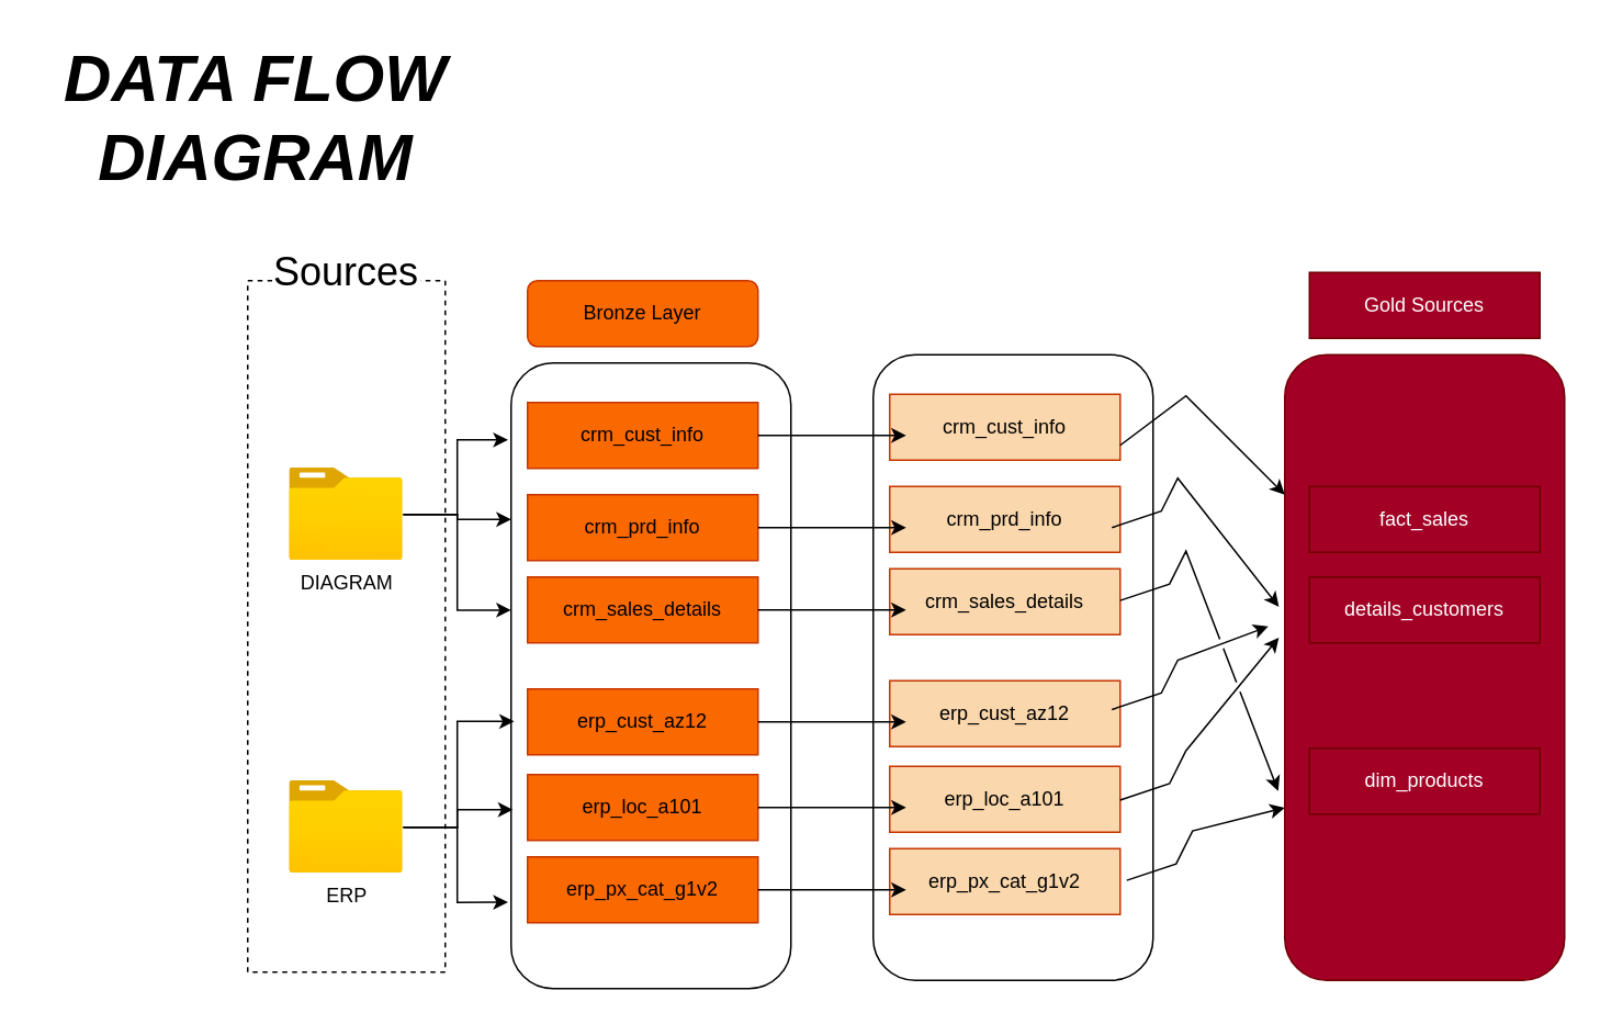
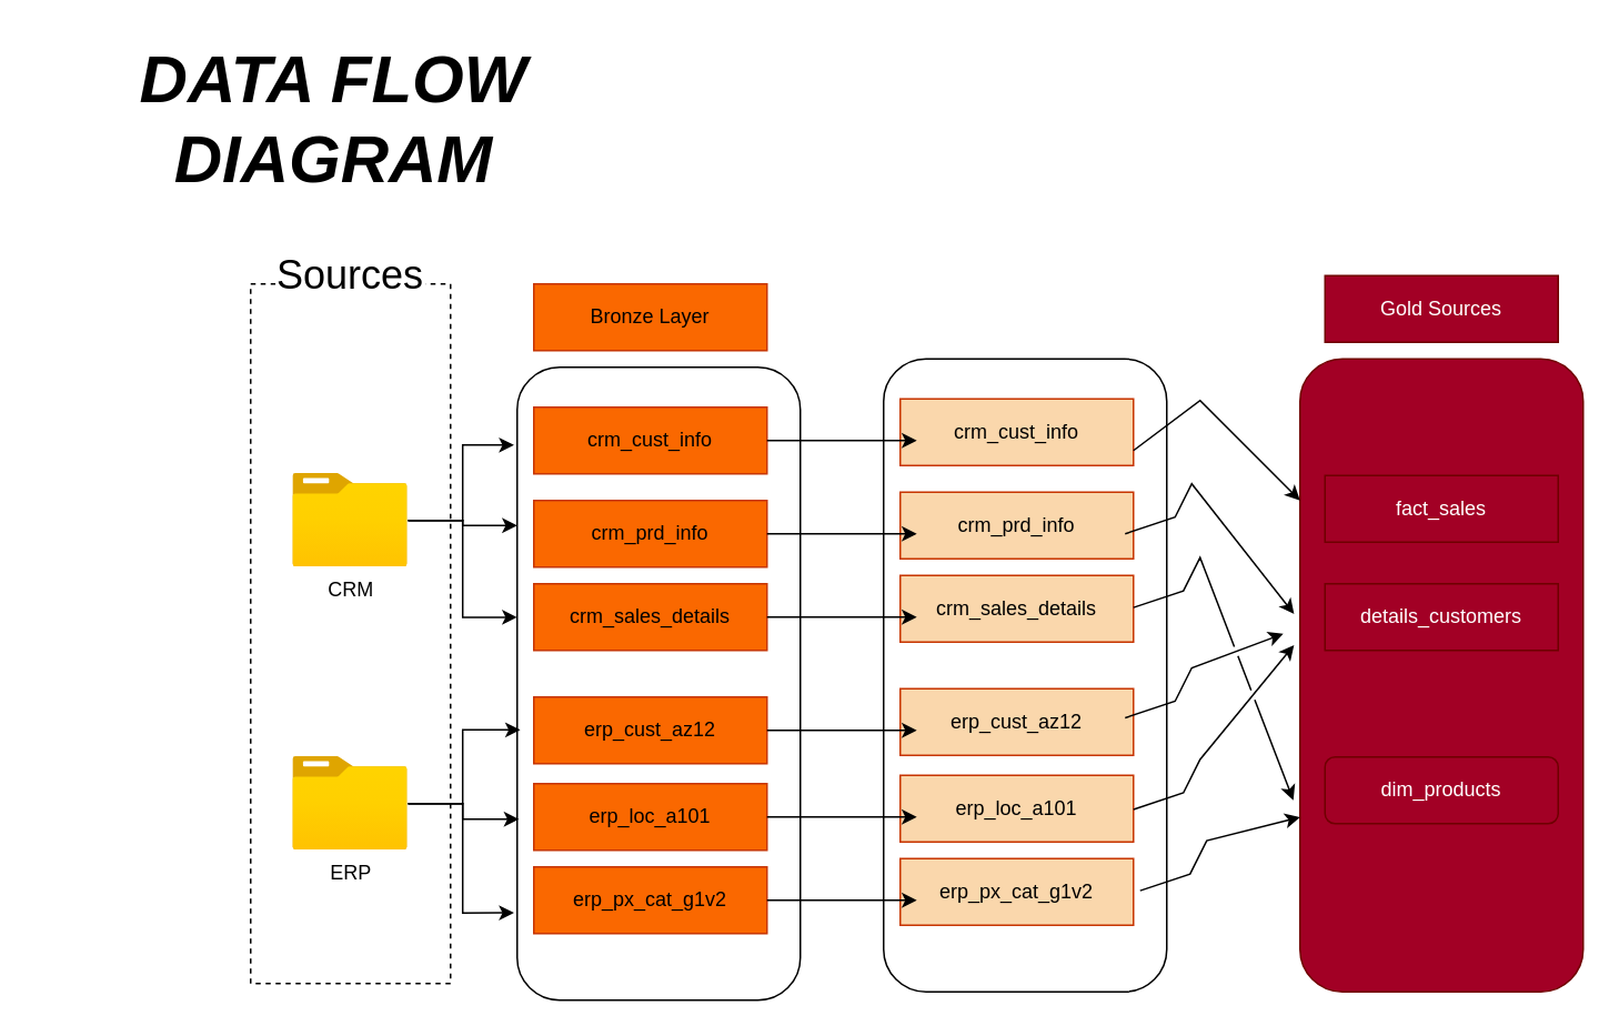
  <mxCell id="0" />
  <mxCell id="1" parent="0" />
  <mxCell id="2" value="" style="rounded=0;whiteSpace=wrap;html=1;dashed=1;" parent="1" vertex="1"><mxGeometry x="150" y="170" width="120" height="420" as="geometry" /></mxCell>
  <mxCell id="3" value="&lt;font style=&quot;font-size: 24px;&quot;&gt;Sources&lt;/font&gt;" style="rounded=1;whiteSpace=wrap;html=1;dashed=1;strokeColor=none;" parent="1" vertex="1"><mxGeometry x="165" y="140" width="90" height="50" as="geometry" /></mxCell>
  <mxCell id="4" style="edgeStyle=orthogonalEdgeStyle;rounded=0;orthogonalLoop=1;jettySize=auto;html=1;entryX=0;entryY=0.25;entryDx=0;entryDy=0;" parent="1" source="5" target="7" edge="1"><mxGeometry relative="1" as="geometry" /></mxCell>
- <mxCell id="5" value="DIAGRAM" style="image;aspect=fixed;html=1;points=[];align=center;fontSize=12;image=img/lib/azure2/general/Folder_Blank.svg;" parent="1" vertex="1"><mxGeometry x="175.5" y="284" width="69" height="56.0" as="geometry" /></mxCell>
- <mxCell id="6" value="ERP" style="image;aspect=fixed;html=1;points=[];align=center;fontSize=12;image=img/lib/azure2/general/Folder_Blank.svg;" parent="1" vertex="1"><mxGeometry x="175.5" y="474" width="69" height="56.0" as="geometry" /></mxCell>
+ <mxCell id="5" value="CRM" style="image;aspect=fixed;html=1;points=[];align=center;fontSize=12;image=img/lib/azure2/general/Folder_Blank.svg;" parent="1" vertex="1"><mxGeometry x="175.5" y="284" width="69" height="56.0" as="geometry" /></mxCell>
+ <mxCell id="6" value="ERP" style="image;aspect=fixed;html=1;points=[];align=center;fontSize=12;image=img/lib/azure2/general/Folder_Blank.svg;" parent="1" vertex="1"><mxGeometry x="175.5" y="454" width="69" height="56.0" as="geometry" /></mxCell>
  <mxCell id="7" value="" style="rounded=1;whiteSpace=wrap;html=1;" parent="1" vertex="1"><mxGeometry x="310" y="220" width="170" height="380" as="geometry" /></mxCell>
- <mxCell id="8" value="Bronze Layer" style="whiteSpace=wrap;html=1;fillStyle=auto;fillColor=#fa6800;fontColor=#000000;strokeColor=#C73500;rounded=1;" parent="1" vertex="1"><mxGeometry x="320" y="170" width="140" height="40" as="geometry" /></mxCell>
+ <mxCell id="8" value="Bronze Layer" style="rounded=0;whiteSpace=wrap;html=1;fillStyle=auto;fillColor=#fa6800;fontColor=#000000;strokeColor=#C73500;" parent="1" vertex="1"><mxGeometry x="320" y="170" width="140" height="40" as="geometry" /></mxCell>
  <mxCell id="9" value="crm_cust_info" style="rounded=0;whiteSpace=wrap;html=1;fillStyle=auto;fillColor=#fa6800;fontColor=#000000;strokeColor=#C73500;" parent="1" vertex="1"><mxGeometry x="320" y="244" width="140" height="40" as="geometry" /></mxCell>
  <mxCell id="10" value="crm_prd_info" style="rounded=0;whiteSpace=wrap;html=1;fillStyle=auto;fillColor=#fa6800;fontColor=#000000;strokeColor=#C73500;" parent="1" vertex="1"><mxGeometry x="320" y="300" width="140" height="40" as="geometry" /></mxCell>
  <mxCell id="11" value="crm_sales_details" style="rounded=0;whiteSpace=wrap;html=1;fillStyle=auto;fillColor=#fa6800;fontColor=#000000;strokeColor=#C73500;" parent="1" vertex="1"><mxGeometry x="320" y="350" width="140" height="40" as="geometry" /></mxCell>
  <mxCell id="12" value="erp_loc_a101" style="rounded=0;whiteSpace=wrap;html=1;fillStyle=auto;fillColor=#fa6800;fontColor=#000000;strokeColor=#C73500;" parent="1" vertex="1"><mxGeometry x="320" y="470" width="140" height="40" as="geometry" /></mxCell>
  <mxCell id="13" value="erp_px_cat_g1v2" style="rounded=0;whiteSpace=wrap;html=1;fillStyle=auto;fillColor=#fa6800;fontColor=#000000;strokeColor=#C73500;" parent="1" vertex="1"><mxGeometry x="320" y="520" width="140" height="40" as="geometry" /></mxCell>
  <mxCell id="14" value="erp_cust_az12" style="rounded=0;whiteSpace=wrap;html=1;fillStyle=auto;fillColor=#fa6800;fontColor=#000000;strokeColor=#C73500;" parent="1" vertex="1"><mxGeometry x="320" y="418" width="140" height="40" as="geometry" /></mxCell>
  <mxCell id="15" style="edgeStyle=orthogonalEdgeStyle;rounded=0;orthogonalLoop=1;jettySize=auto;html=1;entryX=-0.011;entryY=0.123;entryDx=0;entryDy=0;entryPerimeter=0;" parent="1" source="5" target="7" edge="1"><mxGeometry relative="1" as="geometry" /></mxCell>
  <mxCell id="16" style="edgeStyle=orthogonalEdgeStyle;rounded=0;orthogonalLoop=1;jettySize=auto;html=1;entryX=0;entryY=0.395;entryDx=0;entryDy=0;entryPerimeter=0;" parent="1" source="5" target="7" edge="1"><mxGeometry relative="1" as="geometry" /></mxCell>
  <mxCell id="17" style="edgeStyle=orthogonalEdgeStyle;rounded=0;orthogonalLoop=1;jettySize=auto;html=1;entryX=0.011;entryY=0.573;entryDx=0;entryDy=0;entryPerimeter=0;" parent="1" source="6" target="7" edge="1"><mxGeometry relative="1" as="geometry" /></mxCell>
  <mxCell id="18" style="edgeStyle=orthogonalEdgeStyle;rounded=0;orthogonalLoop=1;jettySize=auto;html=1;entryX=0.006;entryY=0.714;entryDx=0;entryDy=0;entryPerimeter=0;" parent="1" source="6" target="7" edge="1"><mxGeometry relative="1" as="geometry" /></mxCell>
  <mxCell id="19" style="edgeStyle=orthogonalEdgeStyle;rounded=0;orthogonalLoop=1;jettySize=auto;html=1;entryX=-0.011;entryY=0.862;entryDx=0;entryDy=0;entryPerimeter=0;" parent="1" source="6" target="7" edge="1"><mxGeometry relative="1" as="geometry" /></mxCell>
  <mxCell id="20" value="" style="rounded=1;whiteSpace=wrap;html=1;" vertex="1" parent="1"><mxGeometry x="530" y="215" width="170" height="380" as="geometry" /></mxCell>
  <mxCell id="21" value="crm_cust_info" style="rounded=0;whiteSpace=wrap;html=1;fillStyle=auto;fillColor=light-dark(#FAD7AC,#B3B3B3);fontColor=#000000;strokeColor=#C73500;" vertex="1" parent="1"><mxGeometry x="540" y="239" width="140" height="40" as="geometry" /></mxCell>
  <mxCell id="22" value="crm_prd_info" style="rounded=0;whiteSpace=wrap;html=1;fillStyle=auto;fillColor=light-dark(#FAD7AC,#B3B3B3);fontColor=#000000;strokeColor=#C73500;" vertex="1" parent="1"><mxGeometry x="540" y="295" width="140" height="40" as="geometry" /></mxCell>
  <mxCell id="23" value="crm_sales_details" style="rounded=0;whiteSpace=wrap;html=1;fillStyle=auto;fillColor=light-dark(#FAD7AC,#B3B3B3);fontColor=#000000;strokeColor=#C73500;" vertex="1" parent="1"><mxGeometry x="540" y="345" width="140" height="40" as="geometry" /></mxCell>
  <mxCell id="24" value="erp_loc_a101" style="rounded=0;whiteSpace=wrap;html=1;fillStyle=auto;fillColor=light-dark(#FAD7AC,#B3B3B3);fontColor=#000000;strokeColor=#C73500;" vertex="1" parent="1"><mxGeometry x="540" y="465" width="140" height="40" as="geometry" /></mxCell>
  <mxCell id="25" value="erp_px_cat_g1v2" style="rounded=0;whiteSpace=wrap;html=1;fillStyle=auto;fillColor=light-dark(#FAD7AC,#B3B3B3);fontColor=#000000;strokeColor=#C73500;" vertex="1" parent="1"><mxGeometry x="540" y="515" width="140" height="40" as="geometry" /></mxCell>
  <mxCell id="26" value="erp_cust_az12" style="rounded=0;whiteSpace=wrap;html=1;fillStyle=auto;fillColor=light-dark(#FAD7AC,#B3B3B3);fontColor=#000000;strokeColor=#C73500;" vertex="1" parent="1"><mxGeometry x="540" y="413" width="140" height="40" as="geometry" /></mxCell>
  <mxCell id="27" style="edgeStyle=orthogonalEdgeStyle;rounded=0;orthogonalLoop=1;jettySize=auto;html=1;entryX=0.071;entryY=0.625;entryDx=0;entryDy=0;entryPerimeter=0;" edge="1" parent="1" source="9" target="21"><mxGeometry relative="1" as="geometry" /></mxCell>
  <mxCell id="28" style="edgeStyle=orthogonalEdgeStyle;rounded=0;orthogonalLoop=1;jettySize=auto;html=1;entryX=0.071;entryY=0.625;entryDx=0;entryDy=0;entryPerimeter=0;" edge="1" parent="1" source="10" target="22"><mxGeometry relative="1" as="geometry" /></mxCell>
  <mxCell id="29" style="edgeStyle=orthogonalEdgeStyle;rounded=0;orthogonalLoop=1;jettySize=auto;html=1;entryX=0.071;entryY=0.625;entryDx=0;entryDy=0;entryPerimeter=0;" edge="1" parent="1" source="11" target="23"><mxGeometry relative="1" as="geometry" /></mxCell>
  <mxCell id="30" style="edgeStyle=orthogonalEdgeStyle;rounded=0;orthogonalLoop=1;jettySize=auto;html=1;entryX=0.071;entryY=0.625;entryDx=0;entryDy=0;entryPerimeter=0;" edge="1" parent="1" source="14" target="26"><mxGeometry relative="1" as="geometry" /></mxCell>
  <mxCell id="31" style="edgeStyle=orthogonalEdgeStyle;rounded=0;orthogonalLoop=1;jettySize=auto;html=1;entryX=0.071;entryY=0.625;entryDx=0;entryDy=0;entryPerimeter=0;" edge="1" parent="1" source="12" target="24"><mxGeometry relative="1" as="geometry" /></mxCell>
  <mxCell id="32" style="edgeStyle=orthogonalEdgeStyle;rounded=0;orthogonalLoop=1;jettySize=auto;html=1;entryX=0.071;entryY=0.625;entryDx=0;entryDy=0;entryPerimeter=0;" edge="1" parent="1" source="13" target="25"><mxGeometry relative="1" as="geometry" /></mxCell>
- <mxCell id="33" value="&lt;h1&gt;&lt;font style=&quot;font-size: 40px;&quot;&gt;&lt;b&gt;&lt;i&gt;DATA FLOW DIAGRAM&lt;/i&gt;&lt;/b&gt;&lt;/font&gt;&lt;/h1&gt;" style="text;html=1;align=center;verticalAlign=middle;whiteSpace=wrap;rounded=0;" vertex="1" parent="1"><mxGeometry x="20" y="20" width="270" height="100" as="geometry" /></mxCell>
+ <mxCell id="33" value="&lt;h1&gt;&lt;font style=&quot;font-size: 40px;&quot;&gt;&lt;b&gt;&lt;i&gt;DATA FLOW DIAGRAM&lt;/i&gt;&lt;/b&gt;&lt;/font&gt;&lt;/h1&gt;" style="text;html=1;align=center;verticalAlign=middle;whiteSpace=wrap;rounded=0;" vertex="1" parent="1"><mxGeometry x="65" y="20" width="270" height="100" as="geometry" /></mxCell>
  <mxCell id="34" value="" style="rounded=1;whiteSpace=wrap;html=1;fillColor=light-dark(#A20025,#FFFFCC);strokeColor=#6F0000;fontColor=#ffffff;" vertex="1" parent="1"><mxGeometry x="780" y="215" width="170" height="380" as="geometry" /></mxCell>
  <mxCell id="35" value="Gold Sources" style="rounded=0;whiteSpace=wrap;html=1;fillStyle=auto;fillColor=light-dark(#A20025,#FFFFCC);strokeColor=#6F0000;fontColor=#ffffff;" vertex="1" parent="1"><mxGeometry x="795" y="165" width="140" height="40" as="geometry" /></mxCell>
- <mxCell id="36" value="fact_sales" style="rounded=0;whiteSpace=wrap;html=1;fillStyle=auto;fillColor=light-dark(#A20025,#FFFFCC);strokeColor=#6F0000;fontColor=#ffffff;" vertex="1" parent="1"><mxGeometry x="795" y="295" width="140" height="40" as="geometry" /></mxCell>
+ <mxCell id="36" value="fact_sales" style="rounded=0;whiteSpace=wrap;html=1;fillStyle=auto;fillColor=light-dark(#A20025,#FFFFCC);strokeColor=#6F0000;fontColor=#ffffff;" vertex="1" parent="1"><mxGeometry x="795" y="285" width="140" height="40" as="geometry" /></mxCell>
  <mxCell id="37" value="details_customers" style="rounded=0;whiteSpace=wrap;html=1;fillStyle=auto;fillColor=light-dark(#A20025,#FFFFCC);strokeColor=#6F0000;fontColor=#ffffff;" vertex="1" parent="1"><mxGeometry x="795" y="350" width="140" height="40" as="geometry" /></mxCell>
- <mxCell id="38" value="dim_products" style="rounded=0;whiteSpace=wrap;html=1;fillStyle=auto;fillColor=light-dark(#A20025,#FFFFCC);strokeColor=#6F0000;fontColor=#ffffff;" vertex="1" parent="1"><mxGeometry x="795" y="454" width="140" height="40" as="geometry" /></mxCell>
+ <mxCell id="38" value="dim_products" style="whiteSpace=wrap;html=1;fillStyle=auto;fillColor=light-dark(#A20025,#FFFFCC);strokeColor=#6F0000;fontColor=#ffffff;rounded=1;" vertex="1" parent="1"><mxGeometry x="795" y="454" width="140" height="40" as="geometry" /></mxCell>
  <mxCell id="39" value="" style="endArrow=classic;html=1;rounded=0;jumpStyle=gap;" edge="1" parent="1"><mxGeometry width="50" height="50" relative="1" as="geometry"><mxPoint x="680" y="270" as="sourcePoint" /><mxPoint x="780" y="300" as="targetPoint" /><Array as="points"><mxPoint x="720" y="240" /></Array></mxGeometry></mxCell>
  <mxCell id="40" value="" style="endArrow=classic;html=1;rounded=0;entryX=-0.021;entryY=0.403;entryDx=0;entryDy=0;entryPerimeter=0;jumpStyle=gap;" edge="1" parent="1" target="34"><mxGeometry width="50" height="50" relative="1" as="geometry"><mxPoint x="675" y="320" as="sourcePoint" /><mxPoint x="770" y="360" as="targetPoint" /><Array as="points"><mxPoint x="705" y="310" /><mxPoint x="715" y="290" /></Array></mxGeometry></mxCell>
  <mxCell id="41" value="" style="endArrow=classic;html=1;rounded=0;jumpStyle=gap;" edge="1" parent="1"><mxGeometry width="50" height="50" relative="1" as="geometry"><mxPoint x="675" y="430.5" as="sourcePoint" /><mxPoint x="770" y="380" as="targetPoint" /><Array as="points"><mxPoint x="705" y="420.5" /><mxPoint x="715" y="400.5" /></Array></mxGeometry></mxCell>
  <mxCell id="42" value="" style="endArrow=classic;html=1;rounded=0;entryX=-0.021;entryY=0.452;entryDx=0;entryDy=0;entryPerimeter=0;jumpStyle=gap;" edge="1" parent="1" target="34"><mxGeometry width="50" height="50" relative="1" as="geometry"><mxPoint x="680" y="485.5" as="sourcePoint" /><mxPoint x="800" y="425" as="targetPoint" /><Array as="points"><mxPoint x="710" y="475.5" /><mxPoint x="720" y="455.5" /></Array></mxGeometry></mxCell>
  <mxCell id="43" value="" style="endArrow=classic;html=1;rounded=0;entryX=0;entryY=0.724;entryDx=0;entryDy=0;entryPerimeter=0;jumpStyle=gap;" edge="1" parent="1" target="34"><mxGeometry width="50" height="50" relative="1" as="geometry"><mxPoint x="684" y="534.25" as="sourcePoint" /><mxPoint x="780" y="435.75" as="targetPoint" /><Array as="points"><mxPoint x="714" y="524.25" /><mxPoint x="724" y="504.25" /></Array></mxGeometry></mxCell>
  <mxCell id="44" value="" style="endArrow=classic;html=1;rounded=0;jumpStyle=gap;" edge="1" parent="1"><mxGeometry width="50" height="50" relative="1" as="geometry"><mxPoint x="680" y="364.25" as="sourcePoint" /><mxPoint x="776" y="480" as="targetPoint" /><Array as="points"><mxPoint x="710" y="354.25" /><mxPoint x="720" y="334.25" /></Array></mxGeometry></mxCell>
